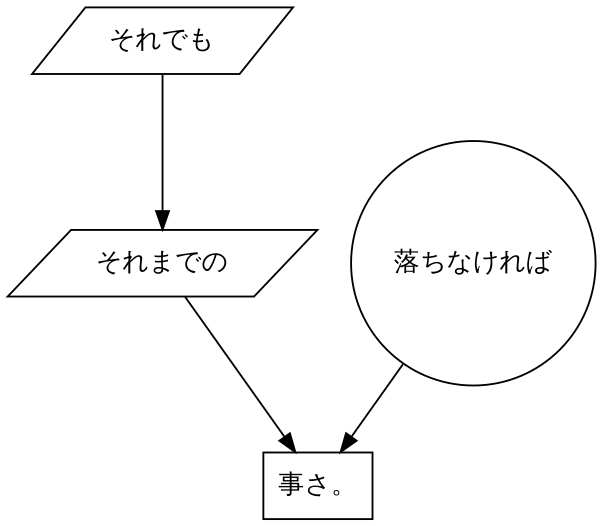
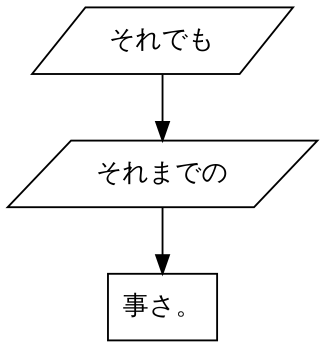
  digraph {
    node [shape=parallelogram]
    n1 [label="それでも"]
    n2 [label="それまでの"]
-   n3 [label="落ちなければ" shape=circle]
    n4 [label="事さ。" shape=box]
    n1 -> n2
    n2 -> n4
-   n3 -> n4
  }
